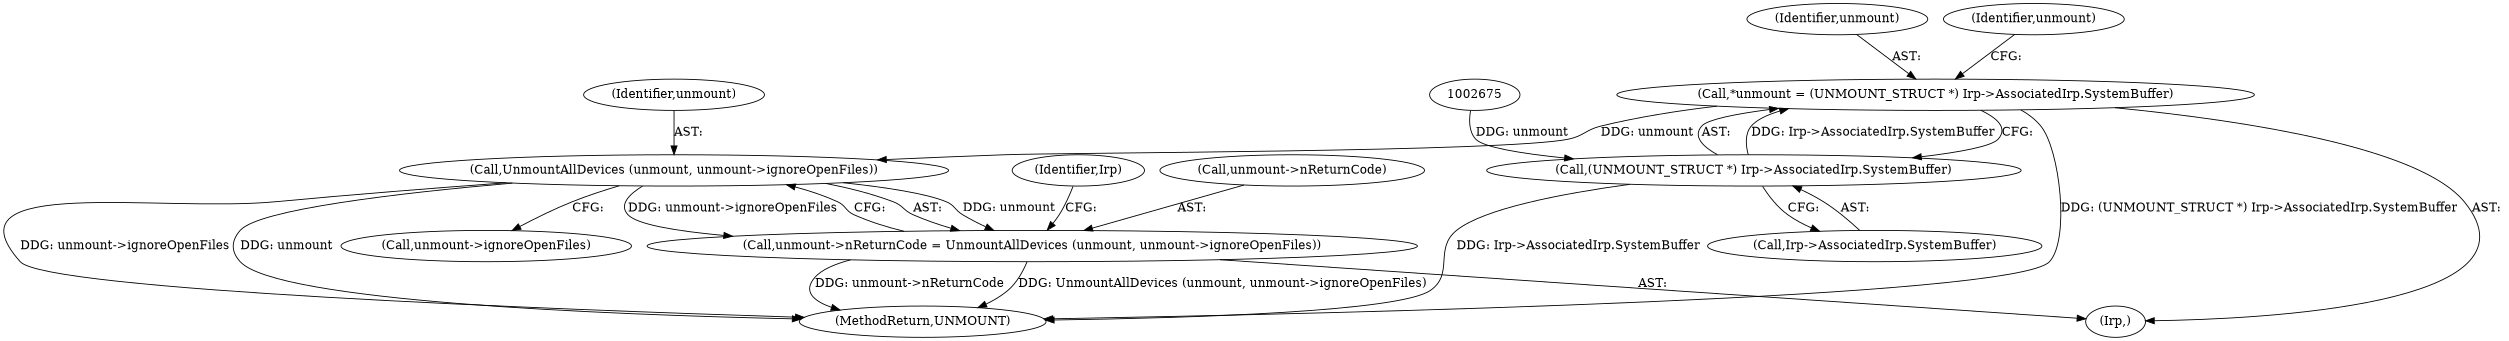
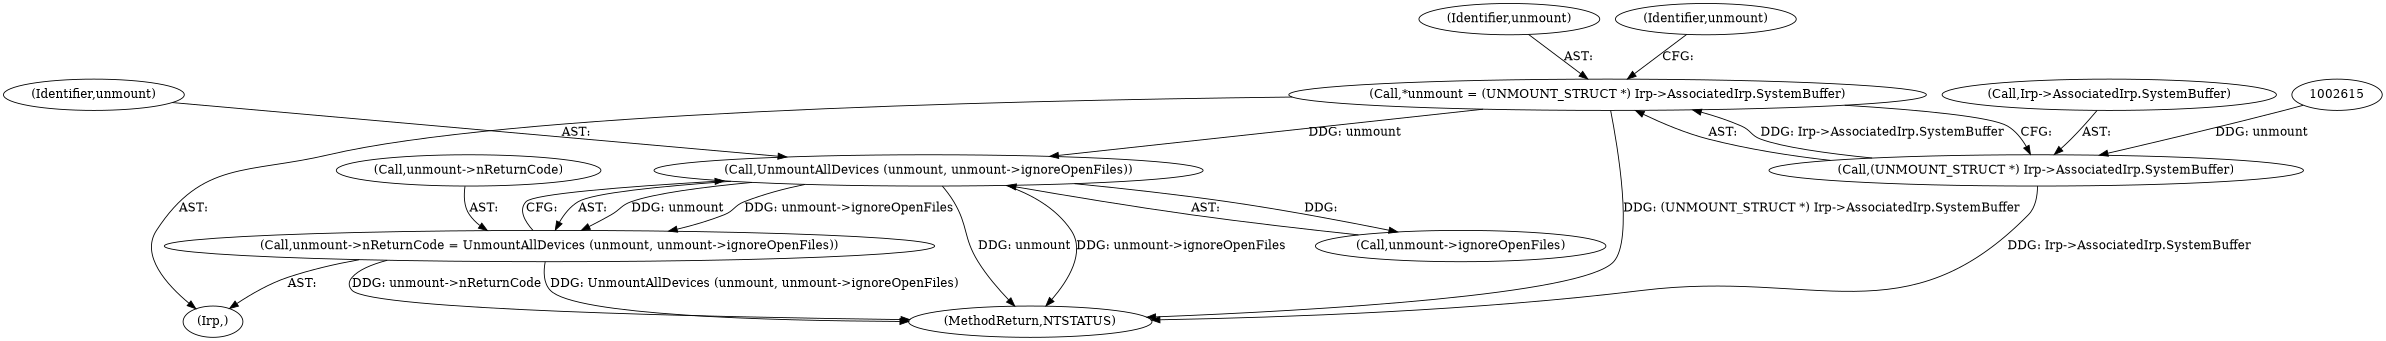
  digraph {
    n1 [label="(Call,UnmountAllDevices (unmount, unmount->ignoreOpenFiles))"]
    n2 [label="(Call,unmount->nReturnCode = UnmountAllDevices (unmount, unmount->ignoreOpenFiles))"]
-   n3 [label="(MethodReturn,UNMOUNT)"]
+   n3 [label="(MethodReturn,NTSTATUS)"]
    n4 [label="(Call,unmount->ignoreOpenFiles)"]
    n5 [label="(Irp,)"]
    n6 [label="(Call,*unmount = (UNMOUNT_STRUCT *) Irp->AssociatedIrp.SystemBuffer)"]
    n7 [label="(Call,(UNMOUNT_STRUCT *) Irp->AssociatedIrp.SystemBuffer)"]
    n8 [label="(Call,Irp->AssociatedIrp.SystemBuffer)"]
    n9 [label="(Identifier,unmount)"]
-   n10 [label="(Identifier,Irp)"]
    n11 [label="(Call,unmount->nReturnCode)"]
    n12 [label="(Identifier,unmount)"]
    n13 [label="(Identifier,unmount)"]
-   1002675
+   1002675 [label=1002615]
    n1 -> n2 [label="AST: "]
    n1 -> n2 [label="DDG: unmount"]
    n1 -> n2 [label="DDG: unmount->ignoreOpenFiles"]
    n1 -> n3 [label="DDG: unmount"]
    n1 -> n3 [label="DDG: unmount->ignoreOpenFiles"]
-   n1 -> n4 [label="CFG: "]
+   n1 -> n4 [label="DDG: "]
    n2 -> n1 [label="CFG: "]
    n2 -> n3 [label="DDG: UnmountAllDevices (unmount, unmount->ignoreOpenFiles)"]
    n2 -> n3 [label="DDG: unmount->nReturnCode"]
    n2 -> n5 [label="AST: "]
+   n4 -> n1 [label="AST: "]
    n6 -> n1 [label="DDG: unmount"]
    n6 -> n3 [label="DDG: (UNMOUNT_STRUCT *) Irp->AssociatedIrp.SystemBuffer"]
    n6 -> n5 [label="AST: "]
    n6 -> n7 [label="CFG: "]
    n7 -> n3 [label="DDG: Irp->AssociatedIrp.SystemBuffer"]
    n7 -> n6 [label="AST: "]
    n7 -> n6 [label="DDG: Irp->AssociatedIrp.SystemBuffer"]
-   n7 -> n8 [label="CFG: "]
    n8 -> n7 [label="AST: "]
    n9 -> n6 [label="AST: "]
-   n10 -> n2 [label="CFG: "]
    n11 -> n2 [label="AST: "]
    n12 -> n6 [label="CFG: "]
    n13 -> n1 [label="AST: "]
    1002675 -> n7 [label="DDG: unmount"]
  }
